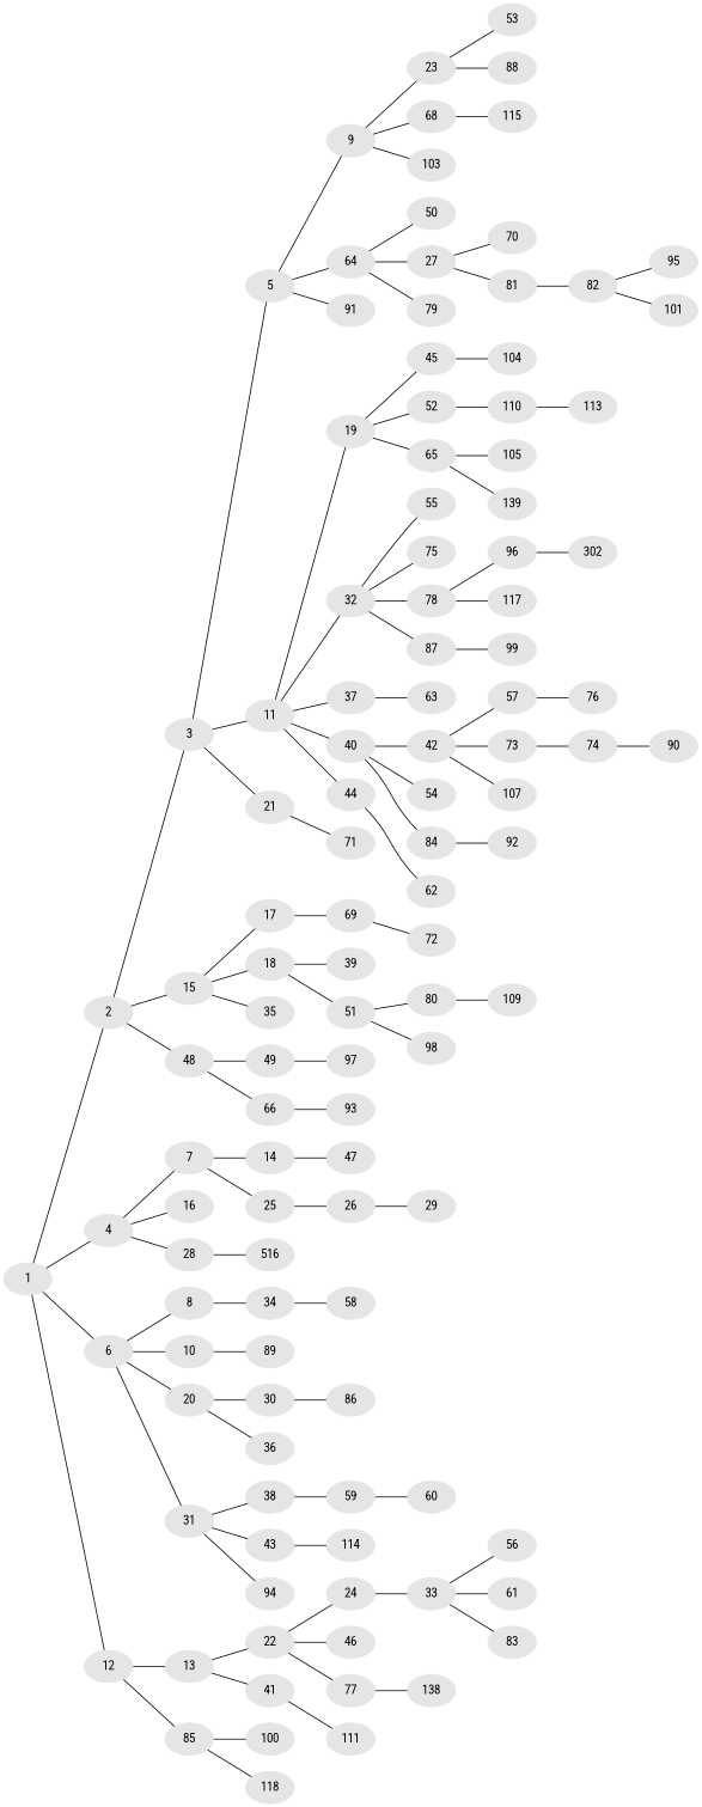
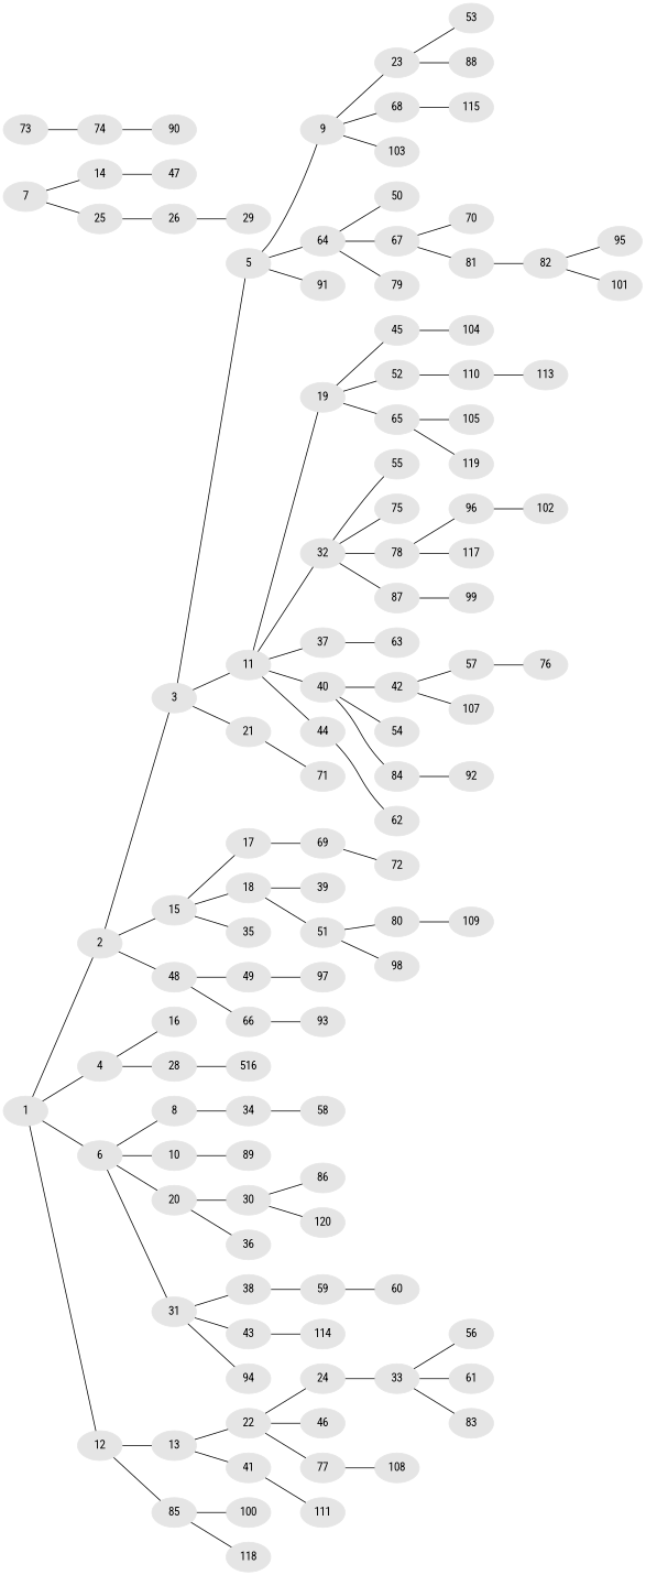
  graph {
    fontname="Roboto Condensed"
    rankdir=LR
    node [color=gray90 fontname="Roboto Condensed" style=filled]
    edge [fontname="Roboto Condensed"]
    1
    2
    4
    6
    12
    3
    15
    48
    7
    16
    28
    8
    10
    20
    31
    13
    85
    5
    11
    21
    17
    18
    35
    49
    66
    9
    64
    91
    19
    32
    37
    40
    44
    71
    14
    25
    n37 [label=516]
    23
    68
    103
    50
-   67 [label=27]
+   67
    79
    34
    89
    30
    36
    38
    43
    94
    47
    26
    58
    53
    88
    115
    45
    52
    65
    55
    75
    78
    87
    63
    42
    54
    84
    62
    22
    41
    100
    118
    24
    46
    77
    111
    69
    39
    51
    72
    80
    98
    104
    110
    105
-   119 [label=139]
+   119
    86
+   120
    33
-   108 [label=138]
+   108
    56
    61
    83
    29
    59
    114
    96
    117
    99
    60
    57
    73
    107
    92
    76
    74
    97
    93
    109
    113
    70
    81
    82
    90
-   102 [label=302]
+   102
    95
    101
    1 -- 2
    1 -- 4
    1 -- 6
    1 -- 12
    2 -- 3
    2 -- 15
    2 -- 48
-   4 -- 7
    4 -- 16
    4 -- 28
    6 -- 8
    6 -- 10
    6 -- 20
    6 -- 31
    12 -- 13
    12 -- 85
    3 -- 5
    3 -- 11
    3 -- 21
    15 -- 17
    15 -- 18
    15 -- 35
    48 -- 49
    48 -- 66
    7 -- 14
    7 -- 25
    28 -- n37
    8 -- 34
    10 -- 89
    20 -- 30
    20 -- 36
    31 -- 38
    31 -- 43
    31 -- 94
    13 -- 22
    13 -- 41
    85 -- 100
    85 -- 118
    5 -- 9
    5 -- 64
    5 -- 91
    11 -- 19
    11 -- 32
    11 -- 37
    11 -- 40
    11 -- 44
    21 -- 71
    17 -- 69
    18 -- 39
    18 -- 51
    49 -- 97
    66 -- 93
    9 -- 23
    9 -- 68
    9 -- 103
    64 -- 50
    64 -- 67
    64 -- 79
    19 -- 45
    19 -- 52
    19 -- 65
    32 -- 55
    32 -- 75
    32 -- 78
    32 -- 87
    37 -- 63
    40 -- 42
    40 -- 54
    40 -- 84
    44 -- 62
    14 -- 47
    25 -- 26
    23 -- 53
    23 -- 88
    68 -- 115
    67 -- 70
    67 -- 81
    34 -- 58
    30 -- 86
+   30 -- 120
    38 -- 59
    43 -- 114
    26 -- 29
    45 -- 104
    52 -- 110
    65 -- 105
    65 -- 119
    78 -- 96
    78 -- 117
    87 -- 99
    42 -- 57
-   42 -- 73
    42 -- 107
    84 -- 92
    22 -- 24
    22 -- 46
    22 -- 77
    41 -- 111
    24 -- 33
    77 -- 108
    69 -- 72
    51 -- 80
    51 -- 98
    80 -- 109
    110 -- 113
    33 -- 56
    33 -- 61
    33 -- 83
    59 -- 60
    96 -- 102
    57 -- 76
    73 -- 74
    74 -- 90
    81 -- 82
    82 -- 95
    82 -- 101
  }
